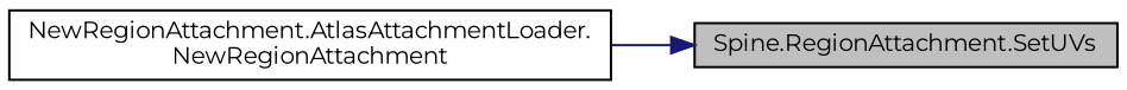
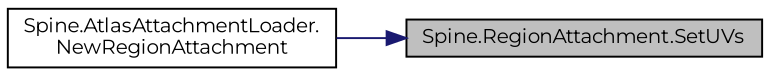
  digraph {
    rankdir=RL
    fontname=Montserrat
    node [color=black fontname=Montserrat fontsize=10 shape=record style=filled]
    n1 [fillcolor=grey75 fontcolor=black height=0.2 label="Spine.RegionAttachment.SetUVs" width=0.4]
-   n2 [fillcolor=white height=0.2 label="NewRegionAttachment.AtlasAttachmentLoader.\lNewRegionAttachment" width=0.4]
+   n2 [fillcolor=white height=0.2 label="Spine.AtlasAttachmentLoader.\lNewRegionAttachment" width=0.4]
    n1 -> n2 [color=midnightblue dir=back fontname=Montserrat fontsize=10 labelfontname=Helvetica labelfontsize=10 style=solid]
  }
